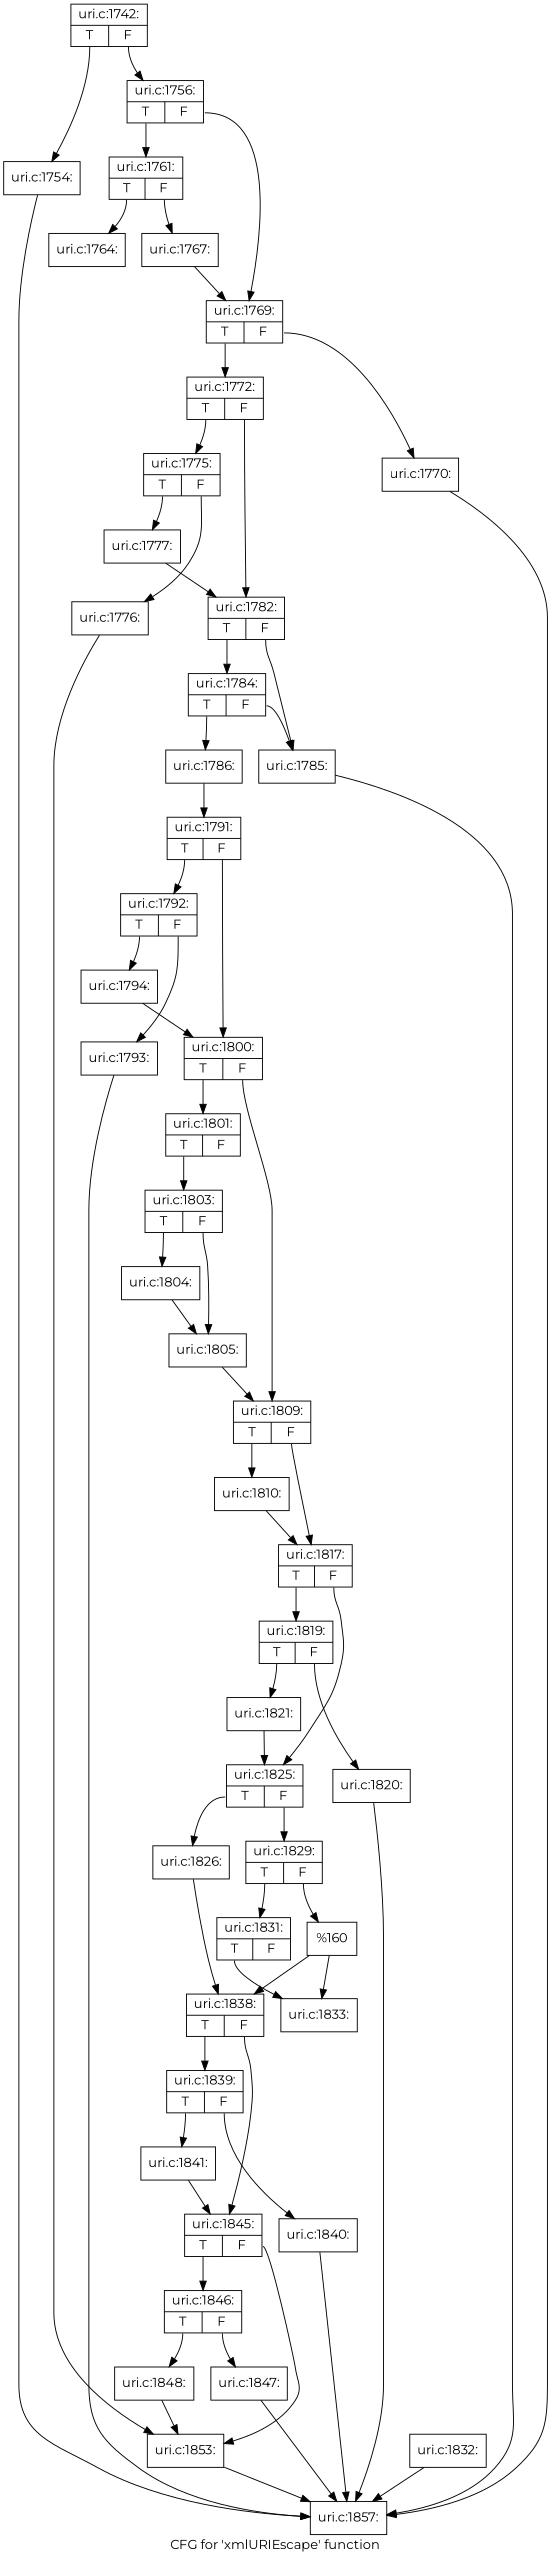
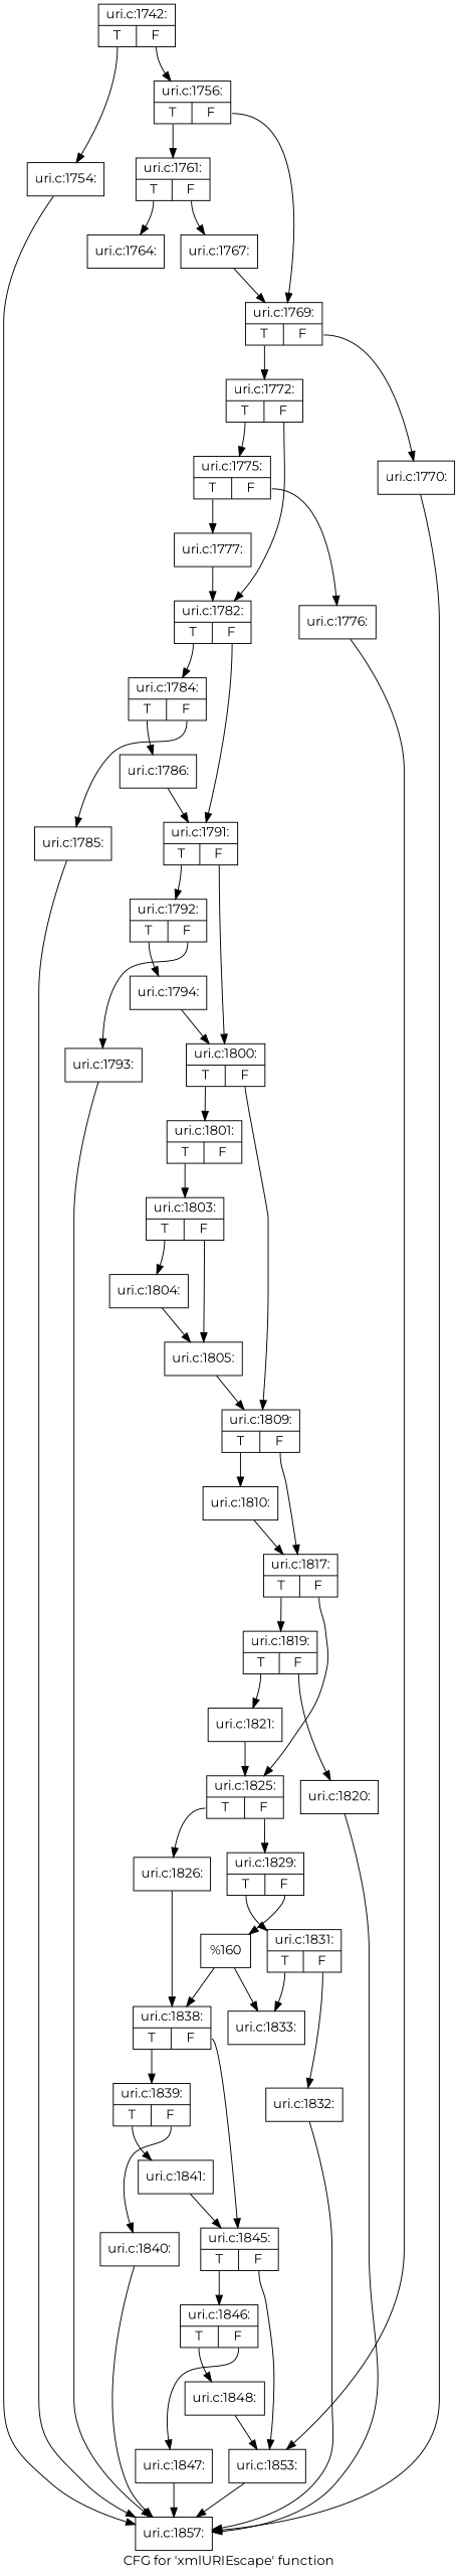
  digraph {
    fontname=Montserrat
    label="CFG for 'xmlURIEscape' function"
    node [fontname=Montserrat shape=record]
    edge [fontname=Montserrat]
    n1 [label="{uri.c:1742:|{<s0>T|<s1>F}}"]
    n2 [label="{uri.c:1754:}"]
    n3 [label="{uri.c:1756:|{<s0>T|<s1>F}}"]
    n4 [label="{uri.c:1857:}"]
    n5 [label="{uri.c:1761:|{<s0>T|<s1>F}}"]
    n6 [label="{uri.c:1769:|{<s0>T|<s1>F}}"]
    n7 [label="{uri.c:1764:}"]
    n8 [label="{uri.c:1767:}"]
    n9 [label="{uri.c:1772:|{<s0>T|<s1>F}}"]
    n10 [label="{uri.c:1770:}"]
    n11 [label="{uri.c:1775:|{<s0>T|<s1>F}}"]
    n12 [label="{uri.c:1782:|{<s0>T|<s1>F}}"]
    n13 [label="{uri.c:1777:}"]
    n14 [label="{uri.c:1776:}"]
    n15 [label="{uri.c:1784:|{<s0>T|<s1>F}}"]
    n16 [label="{uri.c:1791:|{<s0>T|<s1>F}}"]
    n17 [label="{uri.c:1853:}"]
    n18 [label="{uri.c:1786:}"]
    n19 [label="{uri.c:1785:}"]
    n20 [label="{uri.c:1792:|{<s0>T|<s1>F}}"]
    n21 [label="{uri.c:1800:|{<s0>T|<s1>F}}"]
    n22 [label="{uri.c:1794:}"]
    n23 [label="{uri.c:1793:}"]
    n24 [label="{uri.c:1801:|{<s0>T|<s1>F}}"]
    n25 [label="{uri.c:1809:|{<s0>T|<s1>F}}"]
    n26 [label="{uri.c:1803:|{<s0>T|<s1>F}}"]
    n27 [label="{uri.c:1810:}"]
    n28 [label="{uri.c:1817:|{<s0>T|<s1>F}}"]
    n29 [label="{uri.c:1804:}"]
    n30 [label="{uri.c:1805:}"]
    n31 [label="{uri.c:1819:|{<s0>T|<s1>F}}"]
    n32 [label="{uri.c:1825:|{<s0>T|<s1>F}}"]
    n33 [label="{uri.c:1821:}"]
    n34 [label="{uri.c:1820:}"]
    n35 [label="{uri.c:1826:}"]
    n36 [label="{uri.c:1829:|{<s0>T|<s1>F}}"]
    n37 [label="{uri.c:1838:|{<s0>T|<s1>F}}"]
    n38 [label="{uri.c:1831:|{<s0>T|<s1>F}}"]
    n39 [label="{%160}"]
    n40 [label="{uri.c:1839:|{<s0>T|<s1>F}}"]
    n41 [label="{uri.c:1845:|{<s0>T|<s1>F}}"]
    n42 [label="{uri.c:1833:}"]
    n43 [label="{uri.c:1832:}"]
    n44 [label="{uri.c:1841:}"]
    n45 [label="{uri.c:1840:}"]
    n46 [label="{uri.c:1846:|{<s0>T|<s1>F}}"]
    n47 [label="{uri.c:1848:}"]
    n48 [label="{uri.c:1847:}"]
    n1 -> n2 [tailport=s0]
    n1 -> n3 [tailport=s1]
    n2 -> n4
    n3 -> n5 [tailport=s0]
    n3 -> n6 [tailport=s1]
    n5 -> n7 [tailport=s0]
    n5 -> n8 [tailport=s1]
    n6 -> n9 [tailport=s0]
    n6 -> n10 [tailport=s1]
    n8 -> n6
    n9 -> n11 [tailport=s0]
    n9 -> n12 [tailport=s1]
    n10 -> n4
    n11 -> n13 [tailport=s0]
    n11 -> n14 [tailport=s1]
    n12 -> n15 [tailport=s0]
-   n12 -> n19 [tailport=s1]
+   n12 -> n16 [tailport=s1]
    n13 -> n12
    n14 -> n17
    n15 -> n18 [tailport=s0]
    n15 -> n19 [tailport=s1]
    n16 -> n20 [tailport=s0]
    n16 -> n21 [tailport=s1]
    n17 -> n4
    n18 -> n16
    n19 -> n4
    n20 -> n22 [tailport=s0]
    n20 -> n23 [tailport=s1]
    n21 -> n24 [tailport=s0]
    n21 -> n25 [tailport=s1]
    n22 -> n21
    n23 -> n4
    n24 -> n26 [tailport=s0]
    n25 -> n27 [tailport=s0]
    n25 -> n28 [tailport=s1]
    n26 -> n29 [tailport=s0]
    n26 -> n30 [tailport=s1]
    n27 -> n28
    n28 -> n31 [tailport=s0]
    n28 -> n32 [tailport=s1]
    n29 -> n30
    n30 -> n25
    n31 -> n33 [tailport=s0]
    n31 -> n34 [tailport=s1]
    n32 -> n35 [tailport=s0]
    n32 -> n36 [tailport=s1]
    n33 -> n32
    n34 -> n4
    n35 -> n37
    n36 -> n38 [tailport=s0]
    n36 -> n39 [tailport=s1]
    n37 -> n40 [tailport=s0]
    n37 -> n41 [tailport=s1]
    n38 -> n42 [tailport=s0]
+   n38 -> n43 [tailport=s1]
    n39 -> n37
    n39 -> n42
    n40 -> n44 [tailport=s0]
    n40 -> n45 [tailport=s1]
    n41 -> n17 [tailport=s1]
    n41 -> n46 [tailport=s0]
    n43 -> n4
    n44 -> n41
    n45 -> n4
    n46 -> n47 [tailport=s0]
    n46 -> n48 [tailport=s1]
    n47 -> n17
    n48 -> n4
  }
